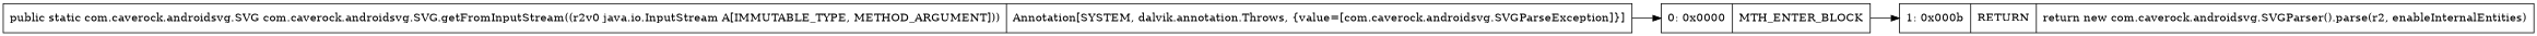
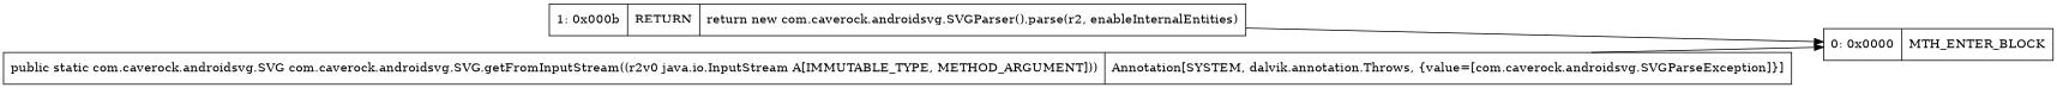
  digraph {
    rankdir=LR
    node [shape=record]
    n1 [label="{0\:\ 0x0000|MTH_ENTER_BLOCK\l}"]
    n2 [label="{1\:\ 0x000b|RETURN\l|return new com.caverock.androidsvg.SVGParser().parse(r2, enableInternalEntities)\l}"]
    n3 [label="{public static com.caverock.androidsvg.SVG com.caverock.androidsvg.SVG.getFromInputStream((r2v0 java.io.InputStream A[IMMUTABLE_TYPE, METHOD_ARGUMENT]))  | Annotation[SYSTEM, dalvik.annotation.Throws, \{value=[com.caverock.androidsvg.SVGParseException]\}]\l}"]
-   n1 -> n2
+   n2 -> n1
    n3 -> n1
  }
